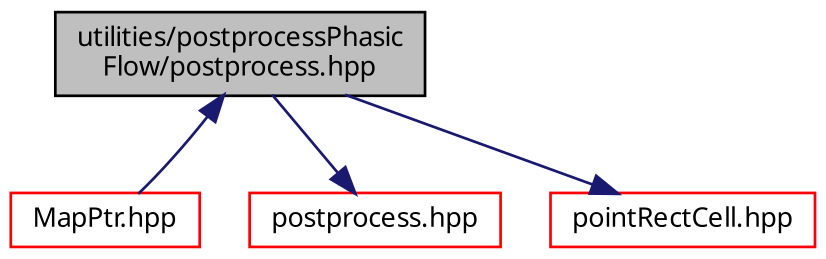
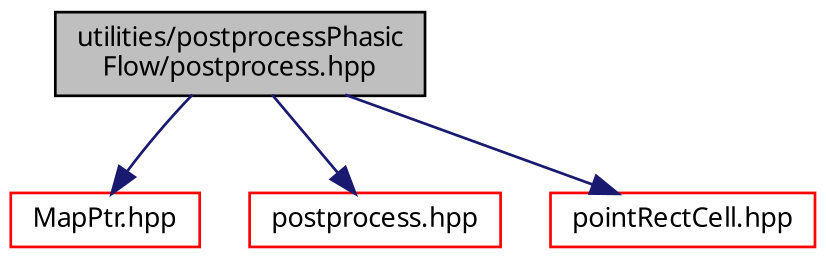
  digraph {
    fontname="Noto Sans"
    node [color=red fillcolor=white fontname="Noto Sans" fontsize=10 shape=record style=filled]
    edge [color=midnightblue fontname="Noto Sans" fontsize=10 labelfontname=Helvetica labelfontsize=10 style=solid]
    n1 [color=black fillcolor=grey75 fontcolor=black height=0.2 label="utilities/postprocessPhasic\lFlow/postprocess.hpp" width=0.4]
    n2 [height=0.2 label="MapPtr.hpp" width=0.4]
    n3 [height=0.2 label="postprocess.hpp" width=0.4]
    n4 [height=0.2 label="pointRectCell.hpp" width=0.4]
-   n2 -> n1
+   n1 -> n2
    n1 -> n3
    n1 -> n4
  }
